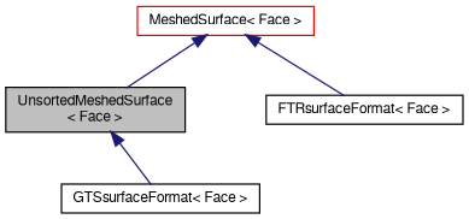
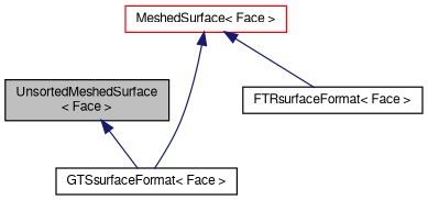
  digraph {
    node [color=black fontname=FreeSans fontsize=10 shape=record]
    edge [color=midnightblue dir=back fontname=FreeSans fontsize=10 labelfontname=FreeSans labelfontsize=10 style=solid]
    n1 [fillcolor=grey75 fontcolor=black height=0.2 label="UnsortedMeshedSurface\l\< Face \>" style=filled width=0.4]
    n2 [height=0.2 label="GTSsurfaceFormat\< Face \>" width=0.4]
    n3 [height=0.2 label="FTRsurfaceFormat\< Face \>" width=0.4]
    n4 [color=red height=0.2 label="MeshedSurface\< Face \>" width=0.4]
    n1 -> n2
-   n4 -> n1
+   n4 -> n2
    n4 -> n3
  }
